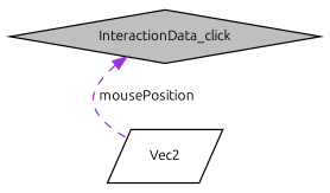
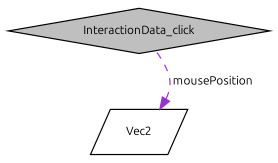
  digraph {
    fontname=Ubuntu
    node [color=black fontname=Ubuntu fontsize=10 style=filled]
    n1 [fillcolor=grey75 fontcolor=black height=0.2 label=InteractionData_click shape=diamond width=0.4]
    n2 [fillcolor=white height=0.2 label=Vec2 shape=parallelogram width=0.4]
-   n1 -> n2 [color=darkorchid3 dir=back fontname=Ubuntu fontsize=10 label=" mousePosition" labelfontname=Helvetica labelfontsize=10 style=dashed]
+   n2 -> n1 [color=darkorchid3 dir=back fontname=Ubuntu fontsize=10 label=" mousePosition" labelfontname=Helvetica labelfontsize=10 style=dashed]
  }
